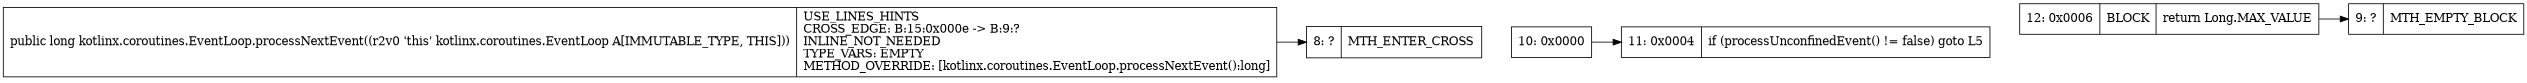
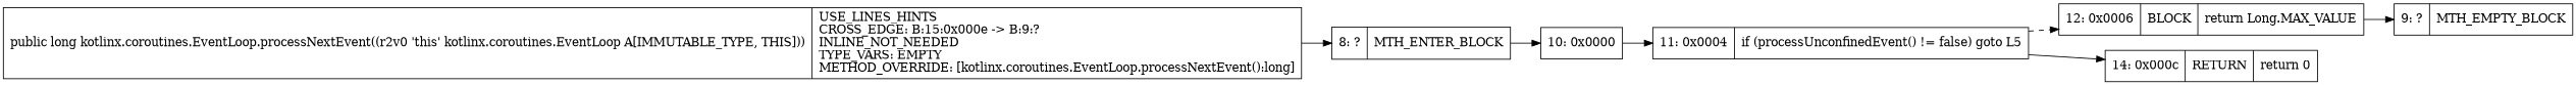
  digraph {
    rankdir=LR
    node [shape=record]
-   n1 [label="{8\:\ ?|MTH_ENTER_CROSS\l}"]
+   n1 [label="{8\:\ ?|MTH_ENTER_BLOCK\l}"]
    n2 [label="{10\:\ 0x0000}"]
    n3 [label="{11\:\ 0x0004|if (processUnconfinedEvent() != false) goto L5\l}"]
    n4 [label="{12\:\ 0x0006|BLOCK\l|return Long.MAX_VALUE\l}"]
+   n5 [label="{14\:\ 0x000c|RETURN\l|return 0\l}"]
    n6 [label="{9\:\ ?|MTH_EMPTY_BLOCK\l}"]
    n7 [label="{public long kotlinx.coroutines.EventLoop.processNextEvent((r2v0 'this' kotlinx.coroutines.EventLoop A[IMMUTABLE_TYPE, THIS]))  | USE_LINES_HINTS\lCROSS_EDGE: B:15:0x000e \-\> B:9:?\lINLINE_NOT_NEEDED\lTYPE_VARS: EMPTY\lMETHOD_OVERRIDE: [kotlinx.coroutines.EventLoop.processNextEvent():long]\l}"]
+   n1 -> n2
    n2 -> n3
+   n3 -> n4 [style=dashed]
+   n3 -> n5
    n4 -> n6
    n7 -> n1
  }
